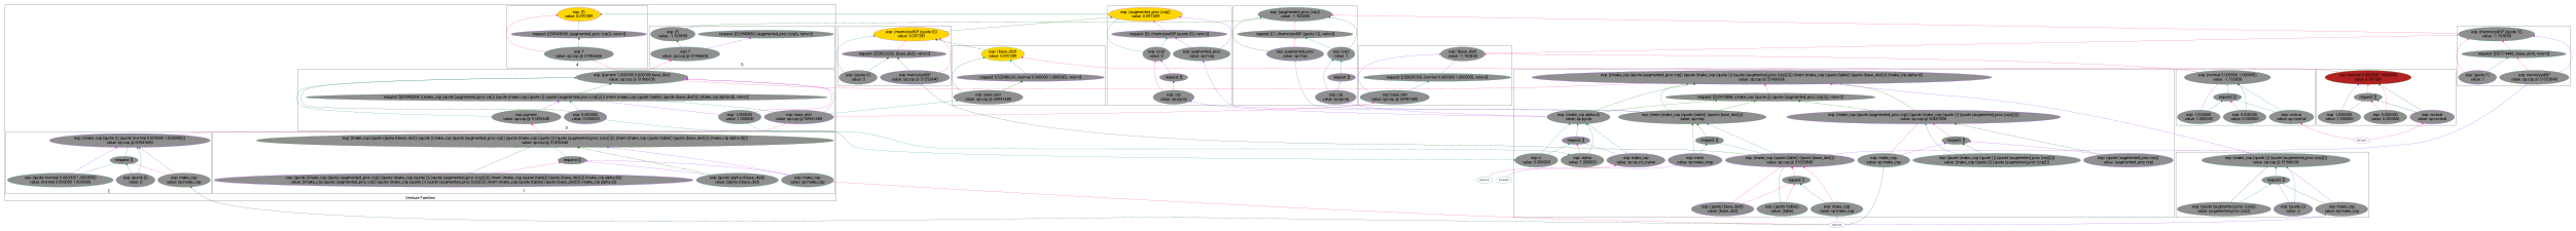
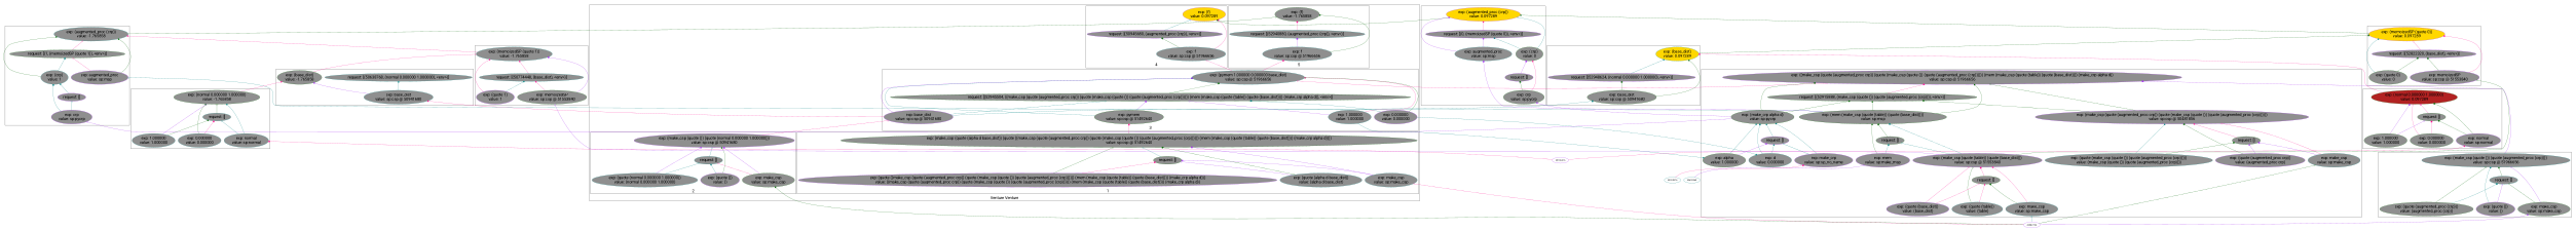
  digraph {
    fontname=Roboto
    fontsize=24
    rankdir=BT
    node [color=teal fillcolor=grey56 fontname=Roboto fontsize=24 shape=ellipse style=filled]
    edge [arrowhead=dot color=darkgreen fontname=Roboto style=solid]
    n1 [color=darkgreen label="exp: (make_csp (quote (alpha d base_dist)) (quote ((make_csp (quote (augmented_proc crp)) (quote (make_csp (quote ()) (quote (augmented_proc (crp)))))) (mem (make_csp (quote (table)) (quote (base_dist)))) (make_crp alpha d))))\nvalue: sp:csp @ 51492640"]
    n2 [color=darkgreen label="request: []"]
    n3 [label="exp: make_csp\nvalue: sp:make_csp"]
    n4 [label="exp: (quote (alpha d base_dist))\nvalue: (alpha d base_dist)"]
    n5 [color=purple label="exp: (quote ((make_csp (quote (augmented_proc crp)) (quote (make_csp (quote ()) (quote (augmented_proc (crp)))))) (mem (make_csp (quote (table)) (quote (base_dist)))) (make_crp alpha d)))\nvalue: ((make_csp (quote (augmented_proc crp)) (quote (make_csp (quote ()) (quote (augmented_proc (crp)))))) (mem (make_csp (quote (table)) (quote (base_dist)))) (make_crp alpha d))"]
    n6 [color=purple label="exp: (make_csp (quote ()) (quote (normal 0.000000 1.000000)))\nvalue: sp:csp @ 50941680"]
    n7 [label="request: []"]
    n8 [color=darkgreen label="exp: make_csp\nvalue: sp:make_csp"]
    n9 [color=purple label="exp: (quote ())\nvalue: ()"]
    n10 [label="exp: (quote (normal 0.000000 1.000000))\nvalue: (normal 0.000000 1.000000)"]
    n11 [label="exp: (pymem 1.000000 0.000000 base_dist)\nvalue: sp:csp @ 51966656"]
    n12 [color=darkgreen label="request: [(52945504, ((make_csp (quote (augmented_proc crp)) (quote (make_csp (quote ()) (quote (augmented_proc (crp)))))) (mem (make_csp (quote (table)) (quote (base_dist)))) (make_crp alpha d)), <env>)]"]
    n13 [color=darkgreen label="exp: pymem\nvalue: sp:csp @ 51492640"]
    n14 [label="exp: 1.000000\nvalue: 1.000000"]
    n15 [color=purple label="exp: 0.000000\nvalue: 0.000000"]
    n16 [color=purple label="exp: base_dist\nvalue: sp:csp @ 50941680"]
    n17 [color=purple fillcolor=gold label="exp: (f)\nvalue: 0.097289"]
    n18 [color=purple label="request: [(50945680, (augmented_proc (crp)), <env>)]"]
    n19 [label="exp: f\nvalue: sp:csp @ 51966656"]
    n20 [color=darkgreen label="exp: (f)\nvalue: -1.765858"]
    n21 [label="request: [(52940880, (augmented_proc (crp)), <env>)]"]
    n22 [label="exp: f\nvalue: sp:csp @ 51966656"]
    n23 [color=darkgreen label="exp: (base_dist)\nvalue: -1.765858"]
    n24 [label="request: [(50638768, (normal 0.000000 1.000000), <env>)]"]
    n25 [label="exp: base_dist\nvalue: sp:csp @ 50941680"]
    n26 [color=purple label="exp: ((make_csp (quote (augmented_proc crp)) (quote (make_csp (quote ()) (quote (augmented_proc (crp)))))) (mem (make_csp (quote (table)) (quote (base_dist)))) (make_crp alpha d))\nvalue: sp:csp @ 51966656"]
    n27 [color=darkgreen label="request: [(52915888, (make_csp (quote ()) (quote (augmented_proc (crp)))), <env>)]"]
    n28 [color=purple label="exp: (make_csp (quote (augmented_proc crp)) (quote (make_csp (quote ()) (quote (augmented_proc (crp))))))\nvalue: sp:csp @ 50481856"]
    n29 [color=darkgreen label="request: []"]
    n30 [label="exp: make_csp\nvalue: sp:make_csp"]
    n31 [color=purple label="exp: (quote (augmented_proc crp))\nvalue: (augmented_proc crp)"]
    n32 [label="exp: (quote (make_csp (quote ()) (quote (augmented_proc (crp)))))\nvalue: (make_csp (quote ()) (quote (augmented_proc (crp))))"]
    n33 [color=darkgreen label="exp: (mem (make_csp (quote (table)) (quote (base_dist))))\nvalue: sp:msp"]
    n34 [color=darkgreen label="request: []"]
    n35 [color=purple label="exp: mem\nvalue: sp:make_msp"]
    n36 [color=purple label="exp: (make_csp (quote (table)) (quote (base_dist)))\nvalue: sp:csp @ 51553840"]
    n37 [color=darkgreen label="request: []"]
    n38 [label="exp: make_csp\nvalue: sp:make_csp"]
    n39 [label="exp: (quote (table))\nvalue: (table)"]
    n40 [color=purple label="exp: (quote (base_dist))\nvalue: (base_dist)"]
    n41 [color=darkgreen label="exp: (make_crp alpha d)\nvalue: sp:pycrp"]
    n42 [color=purple label="request: []"]
    n43 [color=purple label="exp: make_crp\nvalue: sp:sp_no_name"]
    n44 [color=darkgreen label="exp: alpha\nvalue: 1.000000"]
    n45 [label="exp: d\nvalue: 0.000000"]
    n46 [label="exp: (memoizedSP (quote 1))\nvalue: -1.765858"]
    n47 [label="request: [(50774448, (base_dist), <env>)]"]
    n48 [color=darkgreen label="exp: memoizedSP\nvalue: sp:csp @ 51553840"]
    n49 [color=purple label="exp: (quote 1)\nvalue: 1"]
    n50 [label="exp: (augmented_proc (crp))\nvalue: -1.765858"]
    n51 [color=darkgreen label="request: [(1, (memoizedSP (quote 1)), <env>)]"]
    n52 [color=purple label="exp: augmented_proc\nvalue: sp:msp"]
    n53 [label="exp: (crp)\nvalue: 1"]
    n54 [color=purple label="request: []"]
    n55 [color=purple label="exp: crp\nvalue: sp:pycrp"]
    n56 [label="exp: (make_csp (quote ()) (quote (augmented_proc (crp))))\nvalue: sp:csp @ 51966656"]
    n57 [label="request: []"]
    n58 [color=darkgreen label="exp: make_csp\nvalue: sp:make_csp"]
    n59 [color=purple label="exp: (quote ())\nvalue: ()"]
    n60 [color=darkgreen label="exp: (quote (augmented_proc (crp)))\nvalue: (augmented_proc (crp))"]
    n61 [color=purple fillcolor=gold label="exp: (augmented_proc (crp))\nvalue: 0.097289"]
    n62 [color=purple label="request: [(0, (memoizedSP (quote 0)), <env>)]"]
    n63 [label="exp: augmented_proc\nvalue: sp:msp"]
    n64 [color=darkgreen label="exp: (crp)\nvalue: 0"]
    n65 [color=purple label="request: []"]
    n66 [color=darkgreen label="exp: crp\nvalue: sp:pycrp"]
    n67 [color=purple fillcolor=gold label="exp: (memoizedSP (quote 0))\nvalue: 0.097289"]
    n68 [color=purple label="request: [(52822320, (base_dist), <env>)]"]
    n69 [color=purple label="exp: memoizedSP\nvalue: sp:csp @ 51553840"]
    n70 [color=darkgreen label="exp: (quote 0)\nvalue: 0"]
    n71 [color=darkgreen label="exp: (normal 0.000000 1.000000)\nvalue: -1.765858"]
    n72 [label="request: []"]
    n73 [label="exp: normal\nvalue: sp:normal"]
    n74 [label="exp: 0.000000\nvalue: 0.000000"]
    n75 [label="exp: 1.000000\nvalue: 1.000000"]
    n76 [fillcolor=gold label="exp: (base_dist)\nvalue: 0.097289"]
    n77 [color=purple label="request: [(52948624, (normal 0.000000 1.000000), <env>)]"]
    n78 [color=darkgreen label="exp: base_dist\nvalue: sp:csp @ 50941680"]
    n79 [color=darkgreen fillcolor=firebrick label="exp: (normal 0.000000 1.000000)\nvalue: 0.097289"]
    n80 [color=darkgreen label="request: []"]
    n81 [color=purple label="exp: normal\nvalue: sp:normal"]
    n82 [color=darkgreen label="exp: 0.000000\nvalue: 0.000000"]
    n83 [color=darkgreen label="exp: 1.000000\nvalue: 1.000000"]
    42982704 [color=purple fillcolor="" fontsize="" shape="" style=""]
    43620960 [fillcolor="" fontsize="" shape="" style=""]
    45025376 [fillcolor="" fontsize="" shape="" style=""]
    49196416 [color=purple fillcolor="" fontsize="" shape="" style=""]
    subgraph cluster_1 {
-     label="Venture Families"
+     label="Venture Venture"
      subgraph cluster_2 {
        label=1
        n1
        n2
        n3
        n4
        n5
      }
      subgraph cluster_3 {
        label=2
        n6
        n7
        n8
        n9
        n10
      }
      subgraph cluster_4 {
        label=3
        n11
        n12
        n13
        n14
        n15
        n16
      }
      subgraph cluster_5 {
        label=4
        n17
        n18
        n19
      }
      subgraph cluster_6 {
        label=5
        n20
        n21
        n22
      }
    }
    subgraph cluster_7 {
      n23
      n24
      n25
    }
    subgraph cluster_8 {
      n26
      n27
      n28
      n29
      n30
      n31
      n32
      n33
      n34
      n35
      n36
      n37
      n38
      n39
      n40
      n41
      n42
      n43
      n44
      n45
    }
    subgraph cluster_9 {
      n46
      n47
      n48
      n49
    }
    subgraph cluster_10 {
      n50
      n51
      n52
      n53
      n54
      n55
    }
    subgraph cluster_11 {
      n56
      n57
      n58
      n59
      n60
    }
    subgraph cluster_12 {
      n61
      n62
      n63
      n64
      n65
      n66
    }
    subgraph cluster_13 {
      n67
      n68
      n69
      n70
    }
    subgraph cluster_14 {
      n71
      n72
      n73
      n74
      n75
    }
    subgraph cluster_15 {
      n76
      n77
      n78
    }
    subgraph cluster_16 {
      n79
      n80
      n81
      n82
      n83
    }
    n1 -> n13 [arrowhead=box color=deeppink]
    n2 -> n1 [arrowhead=odot color=teal]
    n3 -> n1 [arrowhead=box color=purple]
    n3 -> n2 [color=purple]
    n4 -> n1 [arrowhead=box]
    n4 -> n2 [arrowhead=odot color=purple]
    n5 -> n1 [arrowhead=odot]
    n5 -> n2 [arrowhead=box color=deeppink]
    n6 -> n16 [arrowhead=odot color=deeppink]
    n7 -> n6 [arrowhead=odot color=teal]
    n8 -> n6 [arrowhead=box color=purple]
    n8 -> n7 [arrowhead=odot color=deeppink]
    n9 -> n6
    n9 -> n7 [color=teal]
    n10 -> n6 [color=purple]
    n10 -> n7 [arrowhead=odot color=teal]
    n11 -> n19 [arrowhead=odot color=deeppink]
    n11 -> n22 [arrowhead=box color=deeppink]
    n12 -> n11 [arrowhead=box]
    n13 -> n11 [color=teal]
    n13 -> n12 [arrowhead=box color=purple]
    n14 -> n11 [color=deeppink]
    n14 -> n12 [arrowhead=odot color=purple]
    n14 -> n44 [color=teal]
    n15 -> n11 [arrowhead=odot]
    n15 -> n12 [arrowhead=box color=teal]
    n15 -> n45 [color=teal]
    n16 -> n11 [arrowhead=box color=purple]
    n16 -> n12 [arrowhead=odot color=teal]
    n16 -> n25 [color=deeppink]
    n16 -> n78 [arrowhead=box color=teal]
    n18 -> n17 [arrowhead=odot color=teal]
    n19 -> n17 [arrowhead=box color=deeppink]
    n19 -> n18 [arrowhead=box]
+   n21 -> n20 [arrowhead=box color=deeppink]
    n22 -> n20
    n22 -> n21 [arrowhead=box color=purple]
    n23 -> n46 [arrowhead=odot color=deeppink]
-   n24 -> n23 [arrowhead=odot color=purple]
    n25 -> n23 [color=purple]
    n25 -> n24 [color=teal]
    n26 -> n11 [arrowhead=odot color=deeppink]
    n27 -> n26 [arrowhead=box color=deeppink]
    n28 -> n26 [arrowhead=odot]
    n28 -> n27 [arrowhead=box]
    n29 -> n28 [color=deeppink]
    n30 -> n28 [arrowhead=odot color=deeppink]
    n30 -> n29 [arrowhead=box color=purple]
    n31 -> n28 [arrowhead=box]
    n31 -> n29 [color=purple]
    n32 -> n28 [color=teal]
    n32 -> n29 [arrowhead=box]
    n33 -> n26
    n33 -> n27
    n33 -> n52 [arrowhead=odot color=teal]
    n33 -> n63 [arrowhead=box color=purple]
    n34 -> n33 [arrowhead=box]
    n35 -> n33
    n35 -> n34 [arrowhead=box color=teal]
    n36 -> n33 [arrowhead=box color=teal]
    n36 -> n34 [arrowhead=odot color=teal]
    n36 -> n48 [arrowhead=odot color=purple]
    n36 -> n69 [arrowhead=odot]
    n37 -> n36 [arrowhead=box color=deeppink]
    n38 -> n36 [color=deeppink]
    n38 -> n37 [arrowhead=box]
    n39 -> n36 [arrowhead=odot]
    n39 -> n37 [color=deeppink]
    n40 -> n36 [arrowhead=odot color=deeppink]
    n40 -> n37 [arrowhead=odot color=deeppink]
    n41 -> n26 [arrowhead=box]
    n41 -> n27
    n41 -> n55 [arrowhead=odot color=purple]
    n41 -> n66 [color=purple]
    n42 -> n41 [color=teal]
    n43 -> n41 [color=teal]
    n43 -> n42 [arrowhead=odot color=teal]
    n44 -> n41 [color=teal]
    n44 -> n42 [color=purple]
    n45 -> n41 [arrowhead=box color=teal]
    n45 -> n42 [color=teal]
    n46 -> n50 [color=deeppink]
    n47 -> n46 [color=deeppink]
    n48 -> n46 [arrowhead=box color=purple]
    n48 -> n47 [color=deeppink]
    n49 -> n46 [color=deeppink]
    n49 -> n47 [color=teal]
    n50 -> n20 [arrowhead=odot]
    n51 -> n50 [arrowhead=odot color=deeppink]
    n52 -> n50
    n52 -> n51 [arrowhead=odot color=deeppink]
    n53 -> n50
    n53 -> n51 [arrowhead=box color=teal]
    n54 -> n53 [color=teal]
    n55 -> n53 [arrowhead=box color=teal]
    n55 -> n54 [arrowhead=odot color=teal]
    n56 -> n26 [arrowhead=box color=purple]
    n57 -> n56
    n58 -> n56 [arrowhead=odot color=purple]
    n58 -> n57 [arrowhead=odot]
    n59 -> n56 [color=teal]
    n59 -> n57 [arrowhead=odot color=purple]
    n60 -> n56 [arrowhead=odot]
    n60 -> n57 [arrowhead=box color=teal]
    n61 -> n17
    n62 -> n61 [color=deeppink]
    n63 -> n61 [color=purple]
    n63 -> n62 [color=purple]
    n64 -> n61 [arrowhead=odot color=teal]
    n64 -> n62 [color=teal]
    n65 -> n64 [arrowhead=box color=purple]
    n66 -> n64 [color=deeppink]
    n66 -> n65 [arrowhead=box]
    n67 -> n61
    n68 -> n67 [arrowhead=odot color=deeppink]
    n69 -> n67 [arrowhead=box color=deeppink]
    n69 -> n68 [arrowhead=box]
    n70 -> n67 [color=teal]
    n70 -> n68 [arrowhead=box]
    n71 -> n23 [color=deeppink]
    n72 -> n71 [arrowhead=odot]
    n73 -> n71 [color=teal]
    n73 -> n72 [arrowhead=odot color=teal]
    n74 -> n71
    n74 -> n72 [arrowhead=box color=deeppink]
    n75 -> n71 [arrowhead=odot color=purple]
    n75 -> n72
    n76 -> n67 [arrowhead=box]
    n77 -> n76 [color=teal]
    n78 -> n76
    n78 -> n77 [arrowhead=box]
    n79 -> n76 [arrowhead=box color=deeppink]
    n80 -> n79 [color=deeppink]
    n81 -> n79 [arrowhead=box]
    n81 -> n80 [arrowhead=box]
    n82 -> n79 [arrowhead=odot color=deeppink]
    n82 -> n80 [arrowhead=box color=deeppink]
    n83 -> n79 [arrowhead=box color=purple]
    n83 -> n80 [arrowhead=odot color=purple]
    42982704 -> n3 [arrowhead=odot color=deeppink]
    42982704 -> n8
    42982704 -> n30 [arrowhead=odot]
    42982704 -> n38 [arrowhead=odot color=teal]
    42982704 -> n58 [color=purple]
    43620960 -> n35 [arrowhead=odot color=purple]
    45025376 -> n43 [arrowhead=box color=deeppink]
    49196416 -> n73 [arrowhead=box color=deeppink]
    49196416 -> n81 [color=deeppink]
  }
